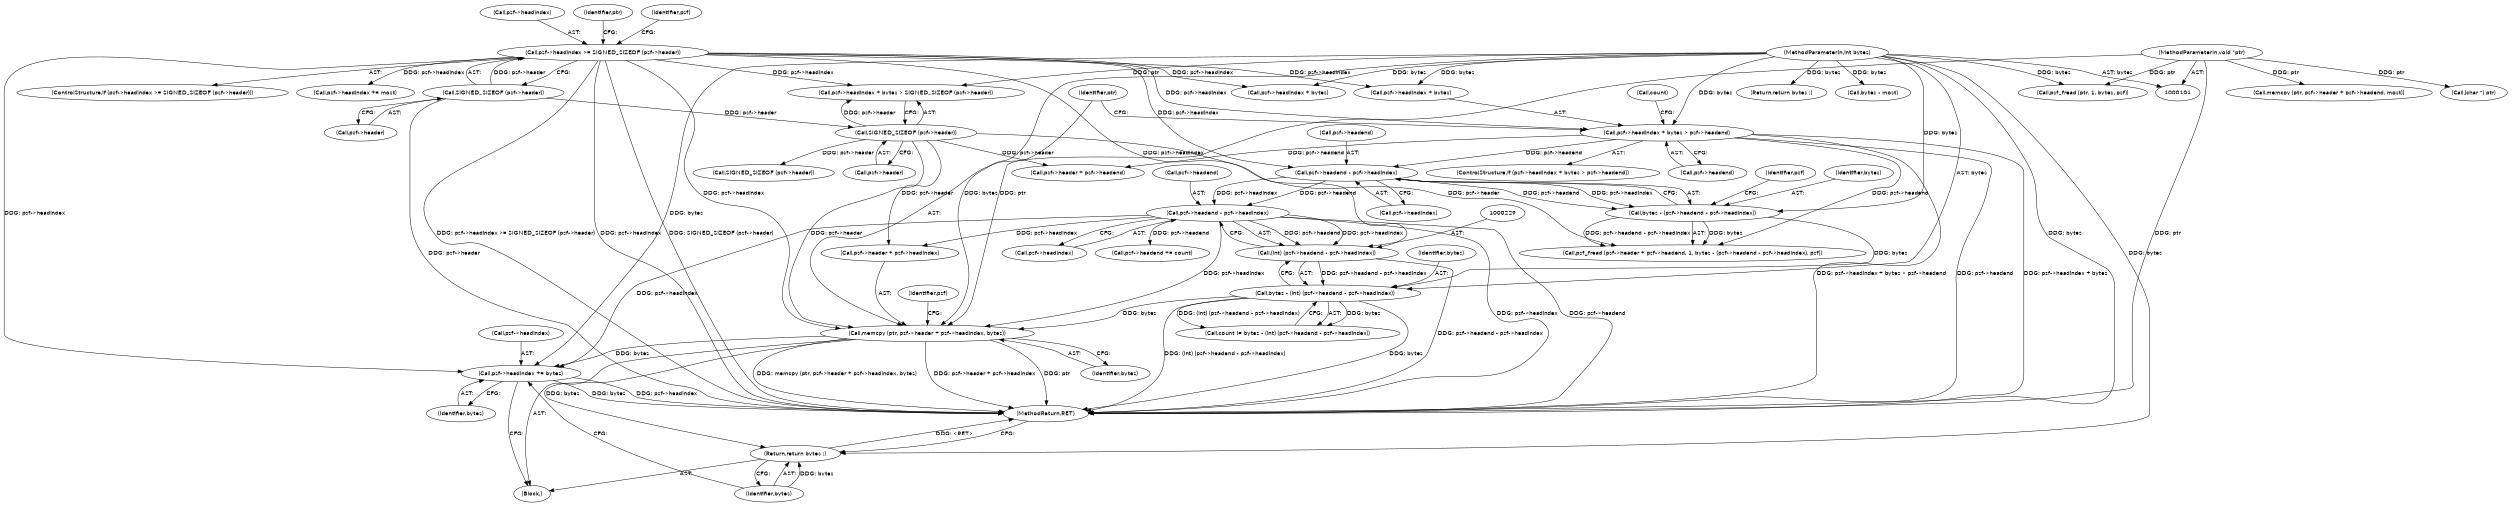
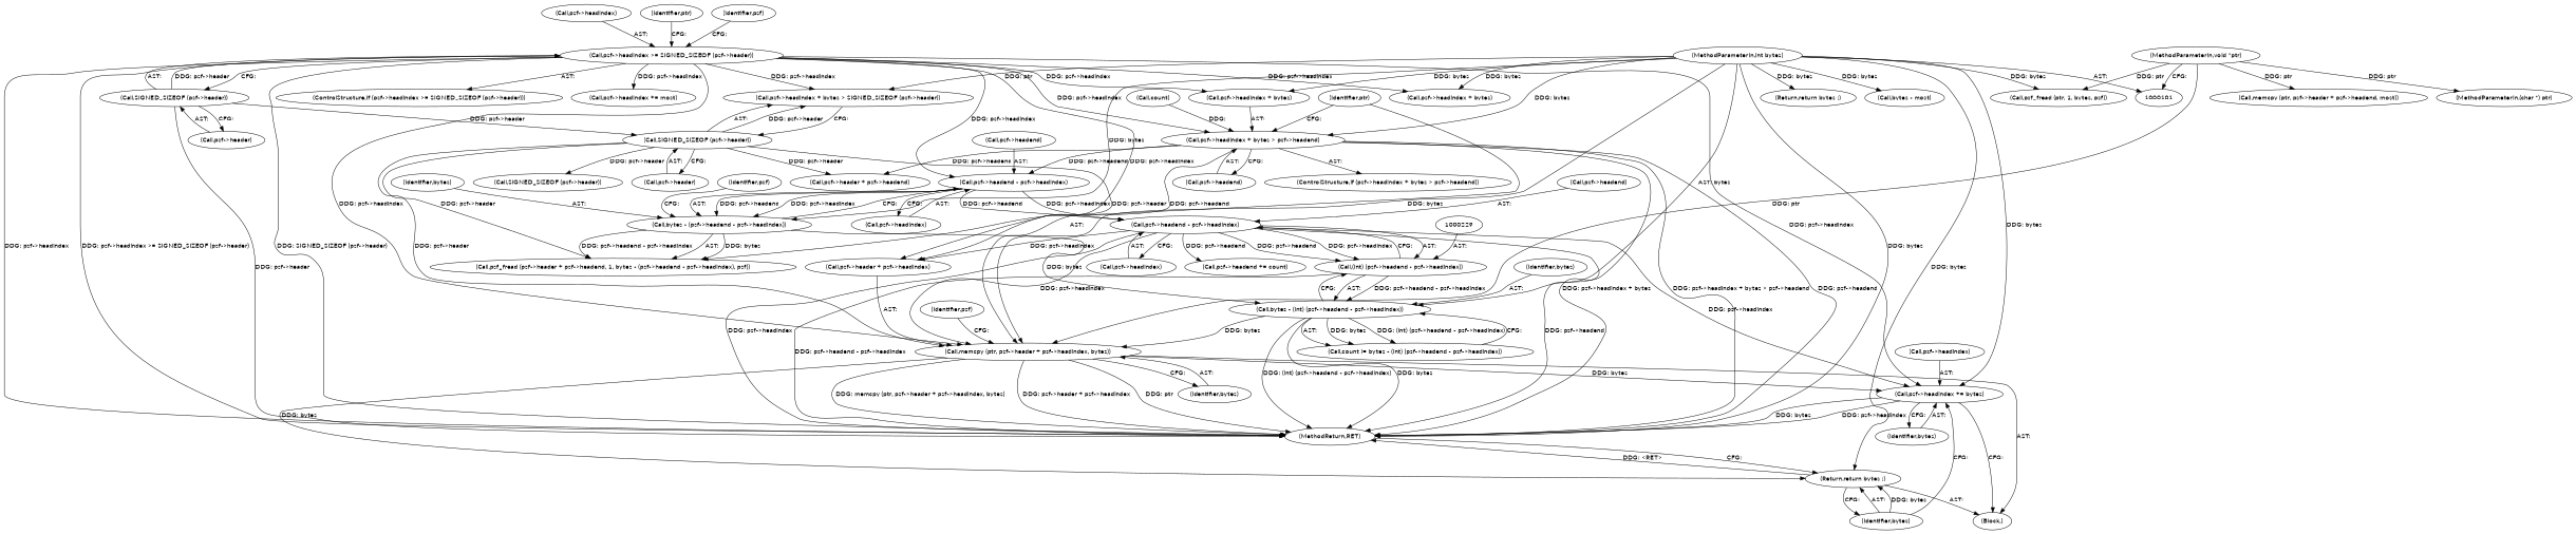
  digraph {
    fontname=Lato
    node [fontname=Lato]
    edge [fontname=Lato]
    n1 [label="(Call,memcpy (ptr, psf->header + psf->headindex, bytes))"]
    n2 [label="(Call,psf->headindex += bytes)"]
    n3 [label="(Return,return bytes ;)"]
    n4 [label="(Identifier,bytes)"]
    n5 [label="(MethodReturn,RET)"]
    n6 [label="(Block,)"]
    n7 [label="(Identifier,bytes)"]
    n8 [label="(Identifier,bytes)"]
    n9 [label="(MethodParameterIn,void *ptr)"]
    n10 [label="(Call,psf_fread (ptr, 1, bytes, psf))"]
    n11 [label="(Call,memcpy (ptr, psf->header + psf->headend, most))"]
-   n12 [label="(Call,(char *) ptr)"]
+   n12 [label="(MethodParameterIn,(char *) ptr)"]
    1000101
    n14 [label="(Call,SIGNED_SIZEOF (psf->header))"]
    n15 [label="(Call,psf->header + psf->headend)"]
    n16 [label="(Call,psf_fread (psf->header + psf->headend, 1, bytes - (psf->headend - psf->headindex), psf))"]
    n17 [label="(Call,psf->header + psf->headindex)"]
    n18 [label="(Call,SIGNED_SIZEOF (psf->header))"]
    n19 [label="(Call,psf->header)"]
    n20 [label="(Call,psf->headindex + bytes > SIGNED_SIZEOF (psf->header))"]
    n21 [label="(Call,SIGNED_SIZEOF (psf->header))"]
    n22 [label="(Call,psf->headindex >= SIGNED_SIZEOF (psf->header))"]
    n23 [label="(Call,psf->header)"]
    n24 [label="(Call,psf->headend - psf->headindex)"]
    n25 [label="(Call,psf->headindex + bytes > psf->headend)"]
    n26 [label="(Call,psf->headindex + bytes)"]
    n27 [label="(ControlStructure,if (psf->headindex >= SIGNED_SIZEOF (psf->header)))"]
    n28 [label="(Call,psf->headindex += most)"]
    n29 [label="(Call,psf->headindex + bytes)"]
    n30 [label="(Call,psf->headend - psf->headindex)"]
    n31 [label="(Call,(int) (psf->headend - psf->headindex))"]
    n32 [label="(Call,psf->headindex)"]
    n33 [label="(Call,psf->headend += count)"]
    n34 [label="(Call,bytes - (int) (psf->headend - psf->headindex))"]
    n35 [label="(Call,bytes - (psf->headend - psf->headindex))"]
    n36 [label="(Call,psf->headindex)"]
    n37 [label="(Call,psf->headend)"]
    n38 [label="(ControlStructure,if (psf->headindex + bytes > psf->headend))"]
    n39 [label="(MethodParameterIn,int bytes)"]
    n40 [label="(Return,return bytes ;)"]
    n41 [label="(Call,bytes - most)"]
    n42 [label="(Call,count != bytes - (int) (psf->headend - psf->headindex))"]
    n43 [label="(Identifier,psf)"]
    n44 [label="(Identifier,bytes)"]
    n45 [label="(Call,psf->headindex)"]
    n46 [label="(Identifier,ptr)"]
    n47 [label="(Call,count)"]
    n48 [label="(Call,psf->headend)"]
    n49 [label="(Call,psf->headindex)"]
    n50 [label="(Identifier,psf)"]
    n51 [label="(Call,psf->headend)"]
    n52 [label="(Identifier,ptr)"]
    n53 [label="(Identifier,psf)"]
    n54 [label="(Identifier,bytes)"]
    1000229
    n1 -> n2 [label="DDG: bytes"]
    n1 -> n3 [label="DDG: bytes"]
    n1 -> n4 [label="CFG: "]
    n1 -> n5 [label="DDG: memcpy (ptr, psf->header + psf->headindex, bytes)"]
    n1 -> n5 [label="DDG: psf->header + psf->headindex"]
    n1 -> n5 [label="DDG: ptr"]
    n1 -> n6 [label="AST: "]
    n2 -> n5 [label="DDG: bytes"]
    n2 -> n5 [label="DDG: psf->headindex"]
    n2 -> n6 [label="CFG: "]
    n2 -> n7 [label="CFG: "]
    n3 -> n5 [label="DDG: <RET>"]
    n3 -> n6 [label="AST: "]
    n3 -> n8 [label="CFG: "]
    n4 -> n1 [label="AST: "]
    n5 -> n3 [label="CFG: "]
    n7 -> n2 [label="AST: "]
    n8 -> n2 [label="CFG: "]
    n8 -> n3 [label="AST: "]
    n8 -> n3 [label="DDG: bytes"]
    n9 -> n1 [label="DDG: ptr"]
-   n9 -> n5 [label="DDG: ptr"]
    n9 -> n10 [label="DDG: ptr"]
    n9 -> n11 [label="DDG: ptr"]
    n9 -> n12 [label="DDG: ptr"]
-   n9 -> 1000101 [label="AST: "]
+   n9 -> 1000101 [label="CFG: "]
    n14 -> n1 [label="DDG: psf->header"]
    n14 -> n15 [label="DDG: psf->header"]
    n14 -> n16 [label="DDG: psf->header"]
    n14 -> n17 [label="DDG: psf->header"]
    n14 -> n18 [label="DDG: psf->header"]
    n14 -> n19 [label="CFG: "]
    n14 -> n20 [label="AST: "]
    n14 -> n20 [label="DDG: psf->header"]
    n17 -> n1 [label="AST: "]
    n19 -> n14 [label="AST: "]
    n20 -> n14 [label="CFG: "]
    n21 -> n5 [label="DDG: psf->header"]
    n21 -> n14 [label="DDG: psf->header"]
    n21 -> n22 [label="AST: "]
    n21 -> n22 [label="DDG: psf->header"]
    n21 -> n23 [label="CFG: "]
    n22 -> n1 [label="DDG: psf->headindex"]
    n22 -> n2 [label="DDG: psf->headindex"]
    n22 -> n5 [label="DDG: SIGNED_SIZEOF (psf->header)"]
    n22 -> n5 [label="DDG: psf->headindex"]
    n22 -> n5 [label="DDG: psf->headindex >= SIGNED_SIZEOF (psf->header)"]
-   n22 -> n31 [label="DDG: psf->headindex"]
+   n22 -> n17 [label="DDG: psf->headindex"]
    n22 -> n20 [label="DDG: psf->headindex"]
    n22 -> n21 [label="CFG: "]
    n22 -> n24 [label="DDG: psf->headindex"]
    n22 -> n25 [label="DDG: psf->headindex"]
    n22 -> n26 [label="DDG: psf->headindex"]
    n22 -> n27 [label="AST: "]
    n22 -> n28 [label="DDG: psf->headindex"]
    n22 -> n29 [label="DDG: psf->headindex"]
    n23 -> n21 [label="AST: "]
    n24 -> n30 [label="DDG: psf->headend"]
    n24 -> n30 [label="DDG: psf->headindex"]
    n24 -> n35 [label="AST: "]
    n24 -> n35 [label="DDG: psf->headend"]
    n24 -> n35 [label="DDG: psf->headindex"]
    n24 -> n36 [label="CFG: "]
    n25 -> n5 [label="DDG: psf->headindex + bytes"]
    n25 -> n5 [label="DDG: psf->headindex + bytes > psf->headend"]
    n25 -> n5 [label="DDG: psf->headend"]
    n25 -> n15 [label="DDG: psf->headend"]
    n25 -> n16 [label="DDG: psf->headend"]
    n25 -> n24 [label="DDG: psf->headend"]
    n25 -> n37 [label="CFG: "]
    n25 -> n38 [label="AST: "]
    n26 -> n25 [label="AST: "]
    n30 -> n1 [label="DDG: psf->headindex"]
    n30 -> n2 [label="DDG: psf->headindex"]
    n30 -> n5 [label="DDG: psf->headend"]
    n30 -> n5 [label="DDG: psf->headindex"]
    n30 -> n17 [label="DDG: psf->headindex"]
    n30 -> n31 [label="AST: "]
    n30 -> n31 [label="DDG: psf->headend"]
    n30 -> n31 [label="DDG: psf->headindex"]
    n30 -> n32 [label="CFG: "]
    n30 -> n33 [label="DDG: psf->headend"]
    n31 -> n5 [label="DDG: psf->headend - psf->headindex"]
    n31 -> n30 [label="CFG: "]
    n31 -> n34 [label="AST: "]
    n31 -> n34 [label="DDG: psf->headend - psf->headindex"]
    n32 -> n30 [label="AST: "]
    n34 -> n1 [label="DDG: bytes"]
    n34 -> n5 [label="DDG: bytes"]
    n34 -> n5 [label="DDG: (int) (psf->headend - psf->headindex)"]
    n34 -> n31 [label="CFG: "]
    n34 -> n42 [label="AST: "]
    n34 -> n42 [label="DDG: bytes"]
    n34 -> n42 [label="DDG: (int) (psf->headend - psf->headindex)"]
    n35 -> n16 [label="AST: "]
    n35 -> n16 [label="DDG: bytes"]
    n35 -> n16 [label="DDG: psf->headend - psf->headindex"]
    n35 -> n24 [label="CFG: "]
    n35 -> n34 [label="DDG: bytes"]
    n36 -> n24 [label="AST: "]
    n37 -> n25 [label="AST: "]
    n39 -> n1 [label="DDG: bytes"]
    n39 -> n2 [label="DDG: bytes"]
    n39 -> n3 [label="DDG: bytes"]
    n39 -> n5 [label="DDG: bytes"]
    n39 -> n10 [label="DDG: bytes"]
-   n39 -> 1000101 [label="AST: bytes"]
+   n39 -> 1000101 [label="AST: "]
    n39 -> n20 [label="DDG: ptr"]
    n39 -> n25 [label="DDG: bytes"]
    n39 -> n26 [label="DDG: bytes"]
    n39 -> n29 [label="DDG: bytes"]
    n39 -> n34 [label="AST: bytes"]
    n39 -> n35 [label="DDG: bytes"]
    n39 -> n40 [label="DDG: bytes"]
    n39 -> n41 [label="DDG: bytes"]
    n42 -> n34 [label="CFG: "]
    n43 -> n1 [label="CFG: "]
    n44 -> n34 [label="AST: "]
    n45 -> n22 [label="AST: "]
    n46 -> n1 [label="AST: "]
    n46 -> n25 [label="CFG: "]
-   n47 -> n25 [label="CFG: "]
+   n47 -> n25 [label="DDG: "]
    n48 -> n24 [label="AST: "]
    n49 -> n2 [label="AST: "]
    n50 -> n35 [label="CFG: "]
    n51 -> n30 [label="AST: "]
    n52 -> n22 [label="CFG: "]
    n53 -> n22 [label="CFG: "]
    n54 -> n35 [label="AST: "]
    1000229 -> n31 [label="AST: "]
  }
